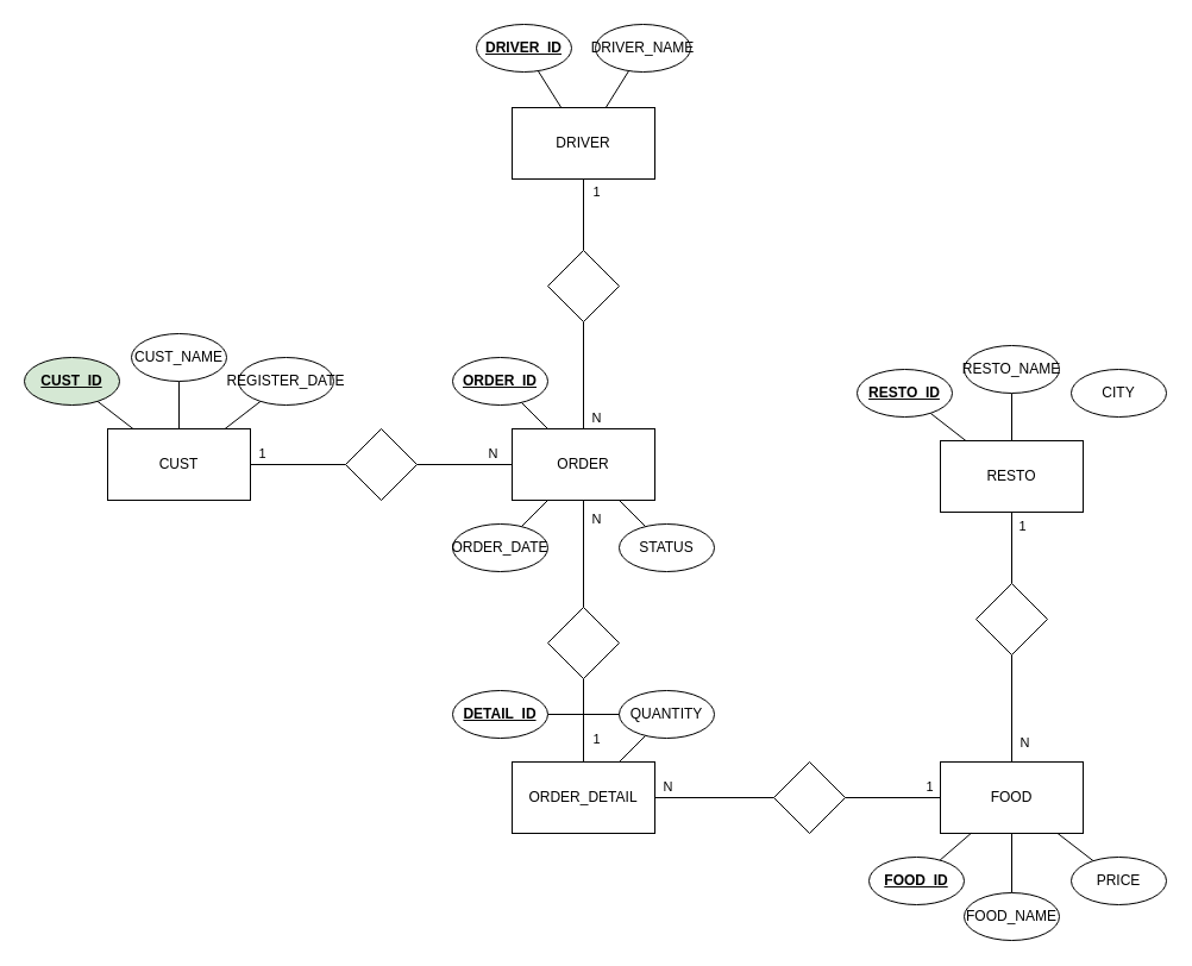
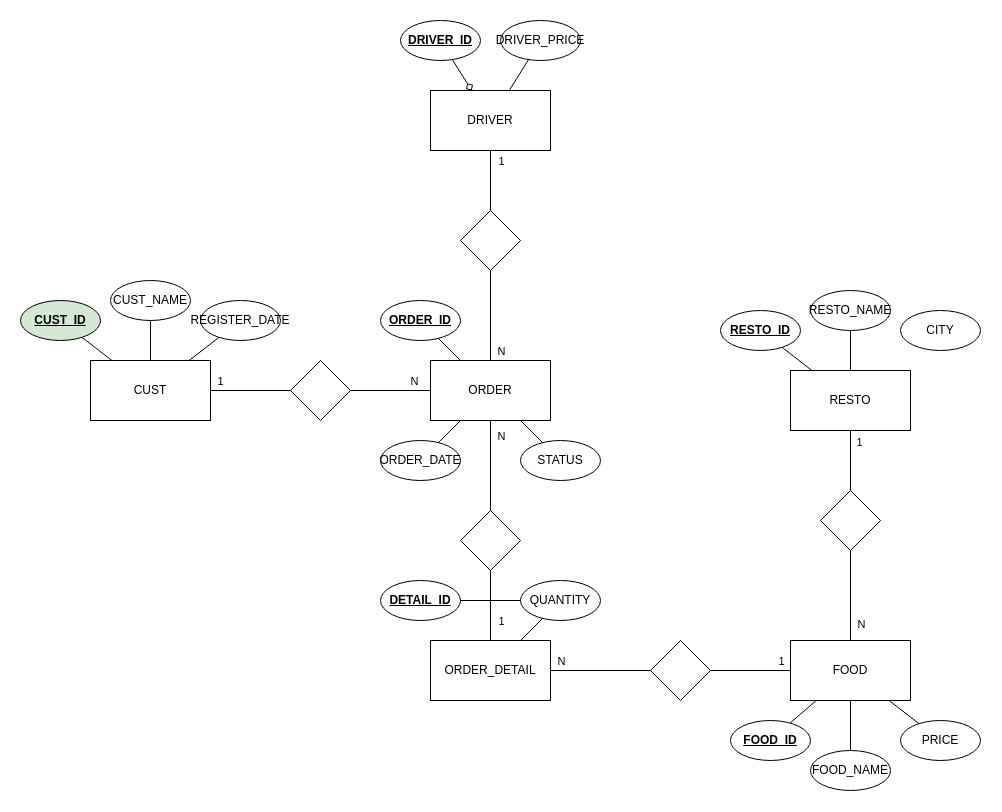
  <mxCell id="0" />
  <mxCell id="1" parent="0" />
  <mxCell id="2" style="rounded=0;orthogonalLoop=1;jettySize=auto;html=1;endArrow=none;endFill=0;" edge="1" parent="1" source="5" target="24"><mxGeometry relative="1" as="geometry" /></mxCell>
  <mxCell id="3" value="1" style="edgeLabel;html=1;align=center;verticalAlign=middle;resizable=0;points=[];" connectable="0" vertex="1" parent="2"><mxGeometry x="-0.363" y="-2" relative="1" as="geometry"><mxPoint x="-16" y="-12" as="offset" /></mxGeometry></mxCell>
  <mxCell id="4" style="edgeStyle=none;shape=connector;rounded=0;orthogonalLoop=1;jettySize=auto;html=1;labelBackgroundColor=default;strokeColor=default;align=center;verticalAlign=middle;fontFamily=Helvetica;fontSize=11;fontColor=default;endArrow=none;endFill=0;" edge="1" parent="1" source="5" target="32"><mxGeometry relative="1" as="geometry" /></mxCell>
  <mxCell id="5" value="CUST" style="rounded=0;whiteSpace=wrap;html=1;" vertex="1" parent="1"><mxGeometry x="90" y="360" width="120" height="60" as="geometry" /></mxCell>
  <mxCell id="6" style="rounded=0;orthogonalLoop=1;jettySize=auto;html=1;endArrow=none;endFill=0;" edge="1" parent="1" source="8" target="25"><mxGeometry relative="1" as="geometry" /></mxCell>
  <mxCell id="7" value="1" style="edgeLabel;html=1;align=center;verticalAlign=middle;resizable=0;points=[];" connectable="0" vertex="1" parent="6"><mxGeometry x="-0.669" y="1" relative="1" as="geometry"><mxPoint x="9" as="offset" /></mxGeometry></mxCell>
  <mxCell id="8" value="DRIVER" style="rounded=0;whiteSpace=wrap;html=1;" vertex="1" parent="1"><mxGeometry x="430" y="90" width="120" height="60" as="geometry" /></mxCell>
  <mxCell id="9" style="rounded=0;orthogonalLoop=1;jettySize=auto;html=1;endArrow=none;endFill=0;" edge="1" parent="1" source="18" target="24"><mxGeometry relative="1" as="geometry" /></mxCell>
  <mxCell id="10" value="N" style="edgeLabel;html=1;align=center;verticalAlign=middle;resizable=0;points=[];" connectable="0" vertex="1" parent="9"><mxGeometry x="-0.396" y="1" relative="1" as="geometry"><mxPoint x="7" y="-11" as="offset" /></mxGeometry></mxCell>
  <mxCell id="11" style="rounded=0;orthogonalLoop=1;jettySize=auto;html=1;endArrow=none;endFill=0;" edge="1" parent="1" source="18" target="25"><mxGeometry relative="1" as="geometry" /></mxCell>
  <mxCell id="12" value="N" style="edgeLabel;html=1;align=center;verticalAlign=middle;resizable=0;points=[];" connectable="0" vertex="1" parent="11"><mxGeometry x="-0.572" y="-1" relative="1" as="geometry"><mxPoint x="9" y="9" as="offset" /></mxGeometry></mxCell>
  <mxCell id="13" style="rounded=0;orthogonalLoop=1;jettySize=auto;html=1;endArrow=none;endFill=0;" edge="1" parent="1" source="21" target="26"><mxGeometry relative="1" as="geometry"><mxPoint x="1180" y="260" as="targetPoint" /></mxGeometry></mxCell>
  <mxCell id="14" value="1" style="edgeLabel;html=1;align=center;verticalAlign=middle;resizable=0;points=[];" connectable="0" vertex="1" parent="13"><mxGeometry x="-0.618" y="-1" relative="1" as="geometry"><mxPoint x="9" as="offset" /></mxGeometry></mxCell>
  <mxCell id="15" style="edgeStyle=none;shape=connector;rounded=0;orthogonalLoop=1;jettySize=auto;html=1;labelBackgroundColor=default;strokeColor=default;align=center;verticalAlign=middle;fontFamily=Helvetica;fontSize=11;fontColor=default;endArrow=none;endFill=0;" edge="1" parent="1" source="57" target="53"><mxGeometry relative="1" as="geometry"><mxPoint x="550" y="670" as="sourcePoint" /></mxGeometry></mxCell>
  <mxCell id="16" value="N" style="edgeLabel;html=1;align=center;verticalAlign=middle;resizable=0;points=[];fontSize=11;fontFamily=Helvetica;fontColor=default;" connectable="0" vertex="1" parent="15"><mxGeometry x="-0.814" relative="1" as="geometry"><mxPoint x="1" y="-10" as="offset" /></mxGeometry></mxCell>
  <mxCell id="17" value="" style="edgeStyle=none;rounded=0;orthogonalLoop=1;jettySize=auto;html=1;strokeColor=default;align=center;verticalAlign=middle;fontFamily=Helvetica;fontSize=11;fontColor=default;labelBackgroundColor=default;endArrow=none;endFill=0;" edge="1" parent="1" source="18" target="62"><mxGeometry relative="1" as="geometry" /></mxCell>
  <mxCell id="18" value="ORDER" style="rounded=0;whiteSpace=wrap;html=1;" vertex="1" parent="1"><mxGeometry x="430" y="360" width="120" height="60" as="geometry" /></mxCell>
  <mxCell id="19" style="edgeStyle=none;shape=connector;rounded=0;orthogonalLoop=1;jettySize=auto;html=1;labelBackgroundColor=default;strokeColor=default;align=center;verticalAlign=middle;fontFamily=Helvetica;fontSize=11;fontColor=default;endArrow=none;endFill=0;" edge="1" parent="1" source="21" target="33"><mxGeometry relative="1" as="geometry" /></mxCell>
  <mxCell id="20" style="edgeStyle=none;shape=connector;rounded=0;orthogonalLoop=1;jettySize=auto;html=1;labelBackgroundColor=default;strokeColor=default;align=center;verticalAlign=middle;fontFamily=Helvetica;fontSize=11;fontColor=default;endArrow=none;endFill=0;" edge="1" parent="1" source="21" target="34"><mxGeometry relative="1" as="geometry" /></mxCell>
  <mxCell id="21" value="RESTO" style="rounded=0;whiteSpace=wrap;html=1;" vertex="1" parent="1"><mxGeometry x="790" y="370" width="120" height="60" as="geometry" /></mxCell>
  <mxCell id="22" style="rounded=0;orthogonalLoop=1;jettySize=auto;html=1;endArrow=none;endFill=0;" edge="1" parent="1" source="29" target="26"><mxGeometry relative="1" as="geometry"><mxPoint x="870" y="460" as="sourcePoint" /><mxPoint x="870" y="520" as="targetPoint" /></mxGeometry></mxCell>
  <mxCell id="23" value="N" style="edgeLabel;html=1;align=center;verticalAlign=middle;resizable=0;points=[];" connectable="0" vertex="1" parent="22"><mxGeometry x="-0.623" y="3" relative="1" as="geometry"><mxPoint x="13" as="offset" /></mxGeometry></mxCell>
  <mxCell id="24" value="" style="rhombus;whiteSpace=wrap;html=1;" vertex="1" parent="1"><mxGeometry x="290" y="360" width="60" height="60" as="geometry" /></mxCell>
  <mxCell id="25" value="" style="rhombus;whiteSpace=wrap;html=1;" vertex="1" parent="1"><mxGeometry x="460" y="210" width="60" height="60" as="geometry" /></mxCell>
  <mxCell id="26" value="" style="rhombus;whiteSpace=wrap;html=1;fontFamily=Helvetica;fontSize=11;fontColor=default;" vertex="1" parent="1"><mxGeometry x="820" y="490" width="60" height="60" as="geometry" /></mxCell>
  <mxCell id="27" style="edgeStyle=none;shape=connector;rounded=0;orthogonalLoop=1;jettySize=auto;html=1;labelBackgroundColor=default;strokeColor=default;align=center;verticalAlign=middle;fontFamily=Helvetica;fontSize=11;fontColor=default;endArrow=none;endFill=0;" edge="1" parent="1" source="29" target="53"><mxGeometry relative="1" as="geometry"><mxPoint x="790" y="670" as="sourcePoint" /></mxGeometry></mxCell>
  <mxCell id="28" value="1" style="edgeLabel;html=1;align=center;verticalAlign=middle;resizable=0;points=[];fontSize=11;fontFamily=Helvetica;fontColor=default;" connectable="0" vertex="1" parent="27"><mxGeometry x="-0.71" y="-1" relative="1" as="geometry"><mxPoint x="2" y="-9" as="offset" /></mxGeometry></mxCell>
  <mxCell id="29" value="FOOD" style="rounded=0;whiteSpace=wrap;html=1;" vertex="1" parent="1"><mxGeometry x="790" y="640" width="120" height="60" as="geometry" /></mxCell>
  <mxCell id="30" style="rounded=0;orthogonalLoop=1;jettySize=auto;html=1;endArrow=none;endFill=0;" edge="1" parent="1" source="31" target="5"><mxGeometry relative="1" as="geometry" /></mxCell>
  <mxCell id="31" value="&lt;b&gt;CUST_ID&lt;/b&gt;" style="ellipse;whiteSpace=wrap;html=1;align=center;fontStyle=4;fillColor=#d5e8d4;" vertex="1" parent="1"><mxGeometry x="20" y="300" width="80" height="40" as="geometry" /></mxCell>
  <mxCell id="32" value="CUST_NAME" style="ellipse;whiteSpace=wrap;html=1;align=center;" vertex="1" parent="1"><mxGeometry x="110" y="280" width="80" height="40" as="geometry" /></mxCell>
  <mxCell id="33" value="&lt;b&gt;RESTO_ID&lt;/b&gt;" style="ellipse;whiteSpace=wrap;html=1;align=center;fontStyle=4;" vertex="1" parent="1"><mxGeometry x="720" y="310" width="80" height="40" as="geometry" /></mxCell>
  <mxCell id="34" value="RESTO_NAME" style="ellipse;whiteSpace=wrap;html=1;align=center;" vertex="1" parent="1"><mxGeometry x="810" y="290" width="80" height="40" as="geometry" /></mxCell>
  <mxCell id="35" style="edgeStyle=none;shape=connector;rounded=0;orthogonalLoop=1;jettySize=auto;html=1;labelBackgroundColor=default;strokeColor=default;align=center;verticalAlign=middle;fontFamily=Helvetica;fontSize=11;fontColor=default;endArrow=none;endFill=0;" edge="1" parent="1" source="36" target="29"><mxGeometry relative="1" as="geometry" /></mxCell>
  <mxCell id="36" value="&lt;b&gt;FOOD_ID&lt;/b&gt;" style="ellipse;whiteSpace=wrap;html=1;align=center;fontStyle=4;" vertex="1" parent="1"><mxGeometry x="730" y="720" width="80" height="40" as="geometry" /></mxCell>
  <mxCell id="37" style="edgeStyle=none;shape=connector;rounded=0;orthogonalLoop=1;jettySize=auto;html=1;labelBackgroundColor=default;strokeColor=default;align=center;verticalAlign=middle;fontFamily=Helvetica;fontSize=11;fontColor=default;endArrow=none;endFill=0;" edge="1" parent="1" source="38" target="29"><mxGeometry relative="1" as="geometry" /></mxCell>
  <mxCell id="38" value="FOOD_NAME" style="ellipse;whiteSpace=wrap;html=1;align=center;" vertex="1" parent="1"><mxGeometry x="810" y="750" width="80" height="40" as="geometry" /></mxCell>
  <mxCell id="39" style="edgeStyle=none;shape=connector;rounded=0;orthogonalLoop=1;jettySize=auto;html=1;labelBackgroundColor=default;strokeColor=default;align=center;verticalAlign=middle;fontFamily=Helvetica;fontSize=11;fontColor=default;endArrow=none;endFill=0;" edge="1" parent="1" source="8" target="42"><mxGeometry relative="1" as="geometry"><mxPoint x="360" y="40" as="sourcePoint" /></mxGeometry></mxCell>
- <mxCell id="40" style="rounded=0;orthogonalLoop=1;jettySize=auto;html=1;endArrow=none;endFill=0;" edge="1" parent="1" source="41" target="8"><mxGeometry relative="1" as="geometry"><mxPoint x="390" y="40" as="targetPoint" /></mxGeometry></mxCell>
+ <mxCell id="40" style="rounded=0;orthogonalLoop=1;jettySize=auto;html=1;endArrow=diamond;endFill=0;" edge="1" parent="1" source="41" target="8"><mxGeometry relative="1" as="geometry"><mxPoint x="390" y="40" as="targetPoint" /></mxGeometry></mxCell>
  <mxCell id="41" value="&lt;b&gt;DRIVER_ID&lt;/b&gt;" style="ellipse;whiteSpace=wrap;html=1;align=center;fontStyle=4;" vertex="1" parent="1"><mxGeometry x="400" y="20" width="80" height="40" as="geometry" /></mxCell>
- <mxCell id="42" value="DRIVER_NAME" style="ellipse;whiteSpace=wrap;html=1;align=center;" vertex="1" parent="1"><mxGeometry x="500" y="20" width="80" height="40" as="geometry" /></mxCell>
+ <mxCell id="42" value="DRIVER_PRICE" style="ellipse;whiteSpace=wrap;html=1;align=center;" vertex="1" parent="1"><mxGeometry x="500" y="20" width="80" height="40" as="geometry" /></mxCell>
  <mxCell id="43" style="edgeStyle=none;shape=connector;rounded=0;orthogonalLoop=1;jettySize=auto;html=1;labelBackgroundColor=default;strokeColor=default;align=center;verticalAlign=middle;fontFamily=Helvetica;fontSize=11;fontColor=default;endArrow=none;endFill=0;" edge="1" parent="1" source="44" target="18"><mxGeometry relative="1" as="geometry" /></mxCell>
  <mxCell id="44" value="&lt;b&gt;ORDER_ID&lt;/b&gt;" style="ellipse;whiteSpace=wrap;html=1;align=center;fontStyle=4;" vertex="1" parent="1"><mxGeometry x="380" y="300" width="80" height="40" as="geometry" /></mxCell>
  <mxCell id="45" style="edgeStyle=none;shape=connector;rounded=0;orthogonalLoop=1;jettySize=auto;html=1;labelBackgroundColor=default;strokeColor=default;align=center;verticalAlign=middle;fontFamily=Helvetica;fontSize=11;fontColor=default;endArrow=none;endFill=0;" edge="1" parent="1" source="46" target="18"><mxGeometry relative="1" as="geometry" /></mxCell>
  <mxCell id="46" value="ORDER_DATE" style="ellipse;whiteSpace=wrap;html=1;align=center;" vertex="1" parent="1"><mxGeometry x="380" y="440" width="80" height="40" as="geometry" /></mxCell>
  <mxCell id="47" style="edgeStyle=none;shape=connector;rounded=0;orthogonalLoop=1;jettySize=auto;html=1;labelBackgroundColor=default;strokeColor=default;align=center;verticalAlign=middle;fontFamily=Helvetica;fontSize=11;fontColor=default;endArrow=none;endFill=0;" edge="1" parent="1" source="48" target="29"><mxGeometry relative="1" as="geometry" /></mxCell>
  <mxCell id="48" value="PRICE" style="ellipse;whiteSpace=wrap;html=1;align=center;" vertex="1" parent="1"><mxGeometry x="900" y="720" width="80" height="40" as="geometry" /></mxCell>
  <mxCell id="49" style="edgeStyle=none;shape=connector;rounded=0;orthogonalLoop=1;jettySize=auto;html=1;labelBackgroundColor=default;strokeColor=default;align=center;verticalAlign=middle;fontFamily=Helvetica;fontSize=11;fontColor=default;endArrow=none;endFill=0;" edge="1" parent="1" source="50" target="57"><mxGeometry relative="1" as="geometry" /></mxCell>
  <mxCell id="50" value="QUANTITY" style="ellipse;whiteSpace=wrap;html=1;align=center;" vertex="1" parent="1"><mxGeometry x="520" y="580" width="80" height="40" as="geometry" /></mxCell>
  <mxCell id="51" style="edgeStyle=none;shape=connector;rounded=0;orthogonalLoop=1;jettySize=auto;html=1;labelBackgroundColor=default;strokeColor=default;align=center;verticalAlign=middle;fontFamily=Helvetica;fontSize=11;fontColor=default;endArrow=none;endFill=0;" edge="1" parent="1" source="52" target="18"><mxGeometry relative="1" as="geometry" /></mxCell>
  <mxCell id="52" value="STATUS" style="ellipse;whiteSpace=wrap;html=1;align=center;" vertex="1" parent="1"><mxGeometry x="520" y="440" width="80" height="40" as="geometry" /></mxCell>
  <mxCell id="53" value="" style="rhombus;whiteSpace=wrap;html=1;fontFamily=Helvetica;fontSize=11;fontColor=default;" vertex="1" parent="1"><mxGeometry x="650" y="640" width="60" height="60" as="geometry" /></mxCell>
  <mxCell id="54" style="edgeStyle=none;shape=connector;rounded=0;orthogonalLoop=1;jettySize=auto;html=1;labelBackgroundColor=default;strokeColor=default;align=center;verticalAlign=middle;fontFamily=Helvetica;fontSize=11;fontColor=default;endArrow=none;endFill=0;" edge="1" parent="1" source="55" target="5"><mxGeometry relative="1" as="geometry" /></mxCell>
  <mxCell id="55" value="REGISTER_DATE" style="ellipse;whiteSpace=wrap;html=1;align=center;" vertex="1" parent="1"><mxGeometry x="200" y="300" width="80" height="40" as="geometry" /></mxCell>
  <mxCell id="56" value="CITY" style="ellipse;whiteSpace=wrap;html=1;align=center;" vertex="1" parent="1"><mxGeometry x="900" y="310" width="80" height="40" as="geometry" /></mxCell>
  <mxCell id="57" value="ORDER_DETAIL" style="rounded=0;whiteSpace=wrap;html=1;" vertex="1" parent="1"><mxGeometry x="430" y="640" width="120" height="60" as="geometry" /></mxCell>
  <mxCell id="58" style="rounded=0;orthogonalLoop=1;jettySize=auto;html=1;endArrow=none;endFill=0;" edge="1" parent="1" source="18" target="62"><mxGeometry relative="1" as="geometry"><mxPoint x="490" y="420" as="sourcePoint" /></mxGeometry></mxCell>
  <mxCell id="59" value="N" style="edgeLabel;html=1;align=center;verticalAlign=middle;resizable=0;points=[];" connectable="0" vertex="1" parent="58"><mxGeometry x="-0.669" y="1" relative="1" as="geometry"><mxPoint x="9" as="offset" /></mxGeometry></mxCell>
  <mxCell id="60" style="rounded=0;orthogonalLoop=1;jettySize=auto;html=1;endArrow=none;endFill=0;" edge="1" parent="1" source="57" target="62"><mxGeometry relative="1" as="geometry"><mxPoint x="490" y="630" as="sourcePoint" /></mxGeometry></mxCell>
  <mxCell id="61" value="1" style="edgeLabel;html=1;align=center;verticalAlign=middle;resizable=0;points=[];" connectable="0" vertex="1" parent="60"><mxGeometry x="-0.572" y="-1" relative="1" as="geometry"><mxPoint x="9" y="-5" as="offset" /></mxGeometry></mxCell>
  <mxCell id="62" value="" style="rhombus;whiteSpace=wrap;html=1;" vertex="1" parent="1"><mxGeometry x="460" y="510" width="60" height="60" as="geometry" /></mxCell>
  <mxCell id="63" style="edgeStyle=none;rounded=0;orthogonalLoop=1;jettySize=auto;html=1;strokeColor=default;align=center;verticalAlign=middle;fontFamily=Helvetica;fontSize=11;fontColor=default;labelBackgroundColor=default;endArrow=none;endFill=0;" edge="1" parent="1" source="64" target="50"><mxGeometry relative="1" as="geometry" /></mxCell>
  <mxCell id="64" value="&lt;b&gt;DETAIL_ID&lt;/b&gt;" style="ellipse;whiteSpace=wrap;html=1;align=center;fontStyle=4;" vertex="1" parent="1"><mxGeometry x="380" y="580" width="80" height="40" as="geometry" /></mxCell>
